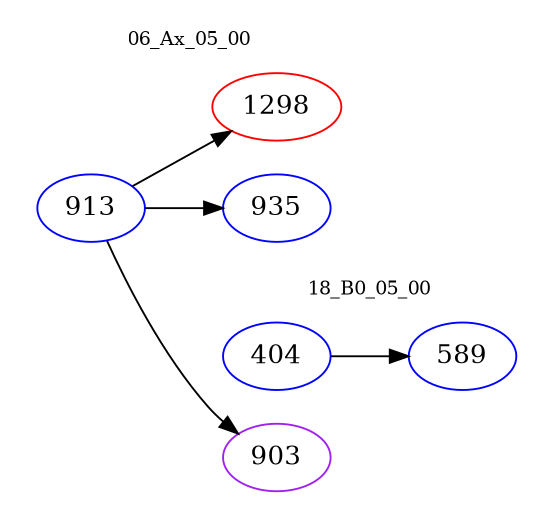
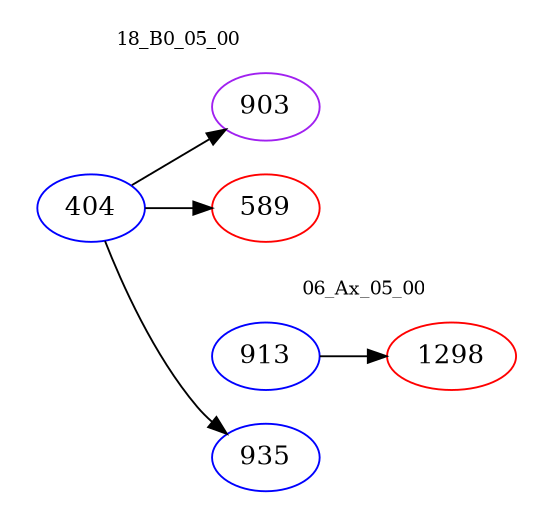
  digraph {
    rankdir=LR
    node [color=blue]
    edge [color=black]
    n1 [label=913]
    n2 [label=935]
    n3 [color=red label=1298]
    n4 [label=404]
-   n5 [label=589]
+   n5 [color=red label=589]
    n6 [color=purple label=903]
    subgraph cluster_1 {
      color=white
      fontsize=10
      label="06_Ax_05_00"
      n1
      n2
      n3
    }
    subgraph cluster_2 {
      color=white
      fontsize=10
      label="18_B0_05_00"
      n4
      n5
      n6
    }
-   n1 -> n2
+   n4 -> n2
    n1 -> n3
    n4 -> n5
-   n1 -> n6
+   n4 -> n6
  }
